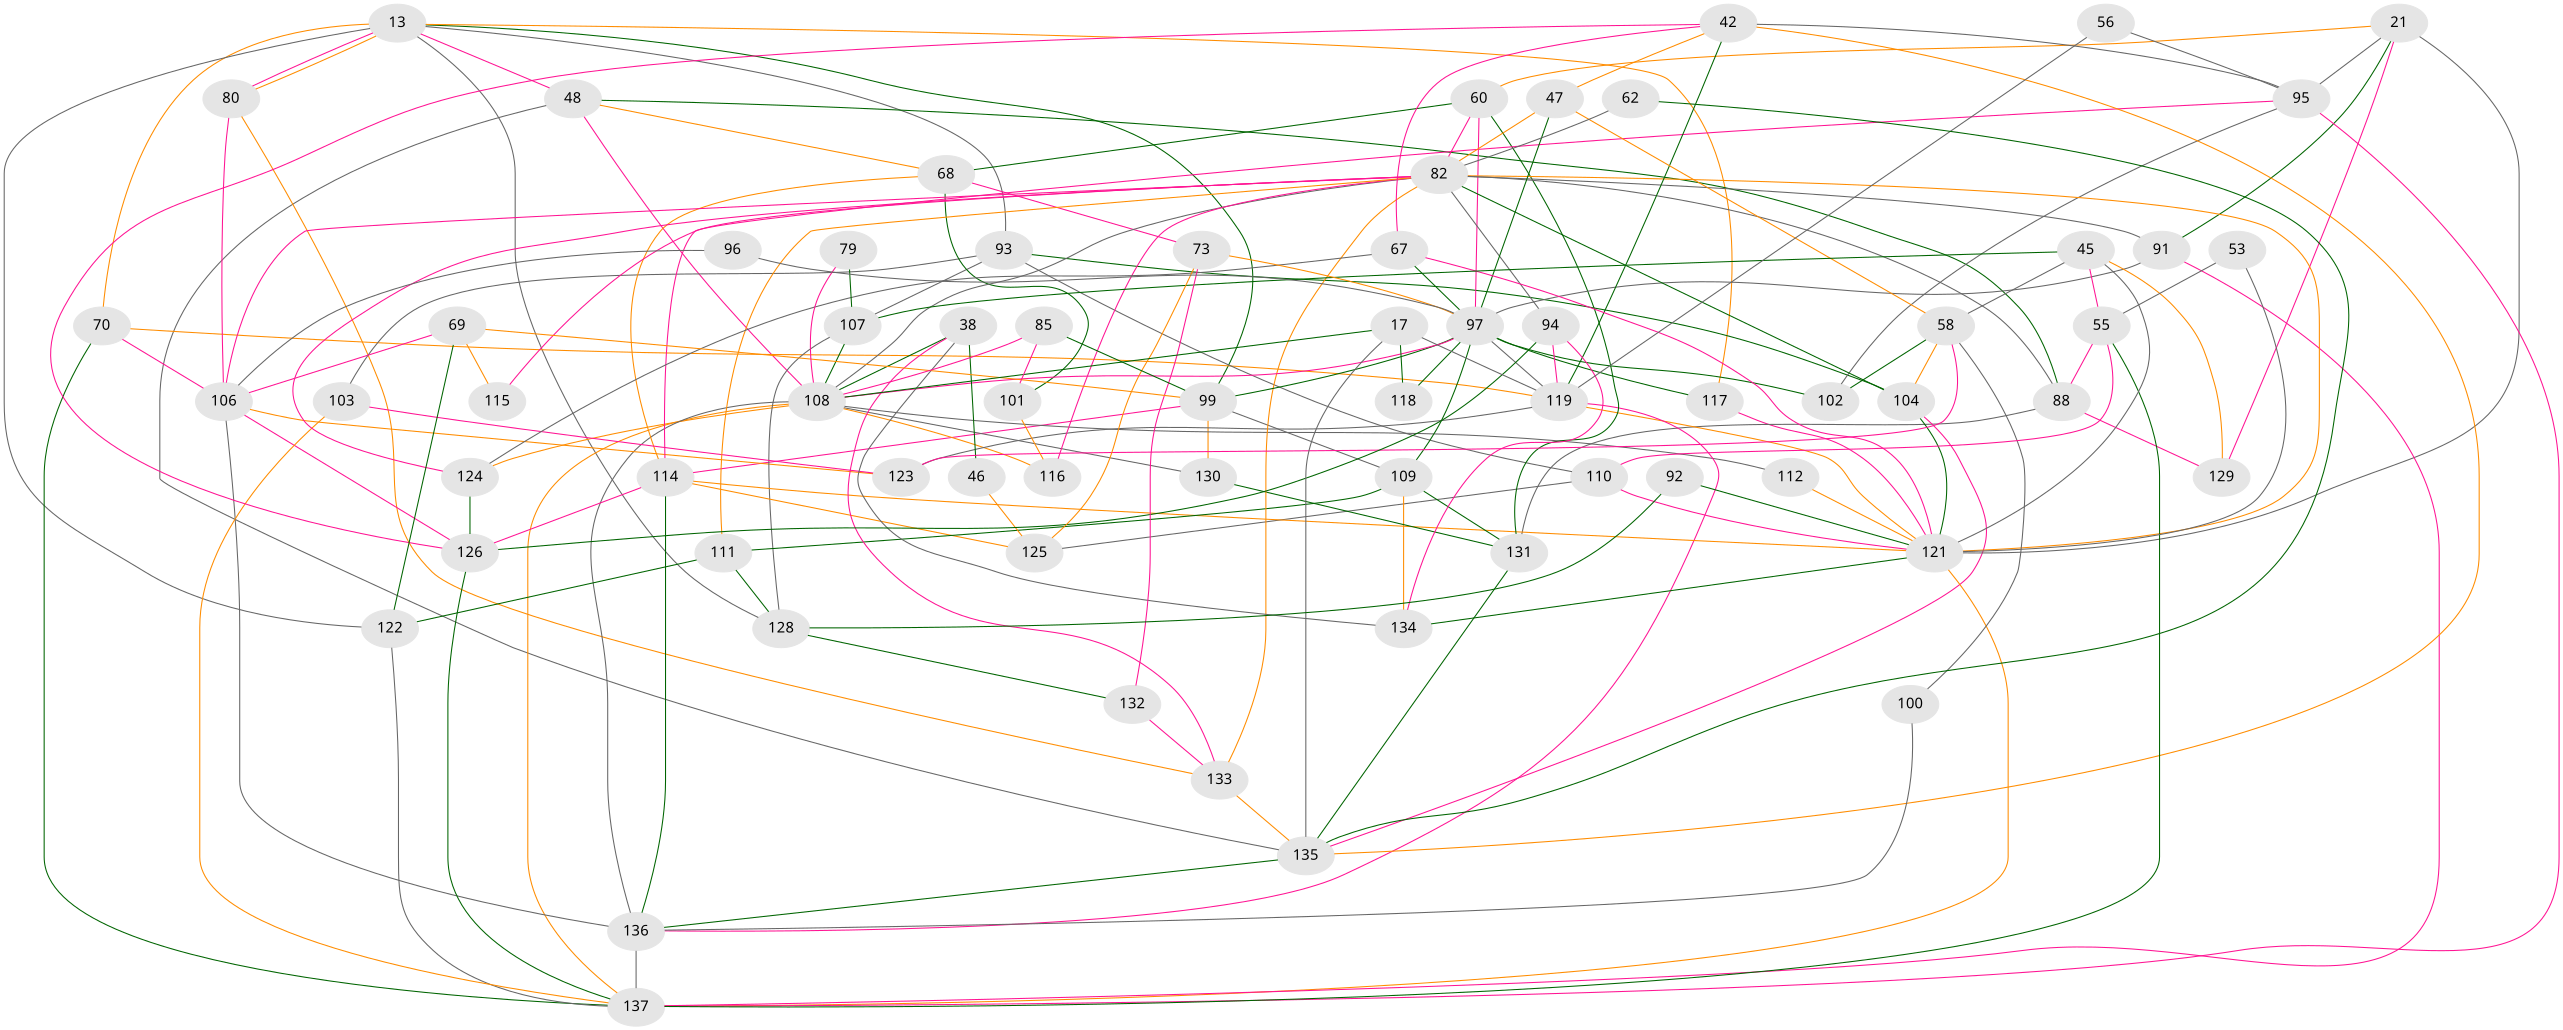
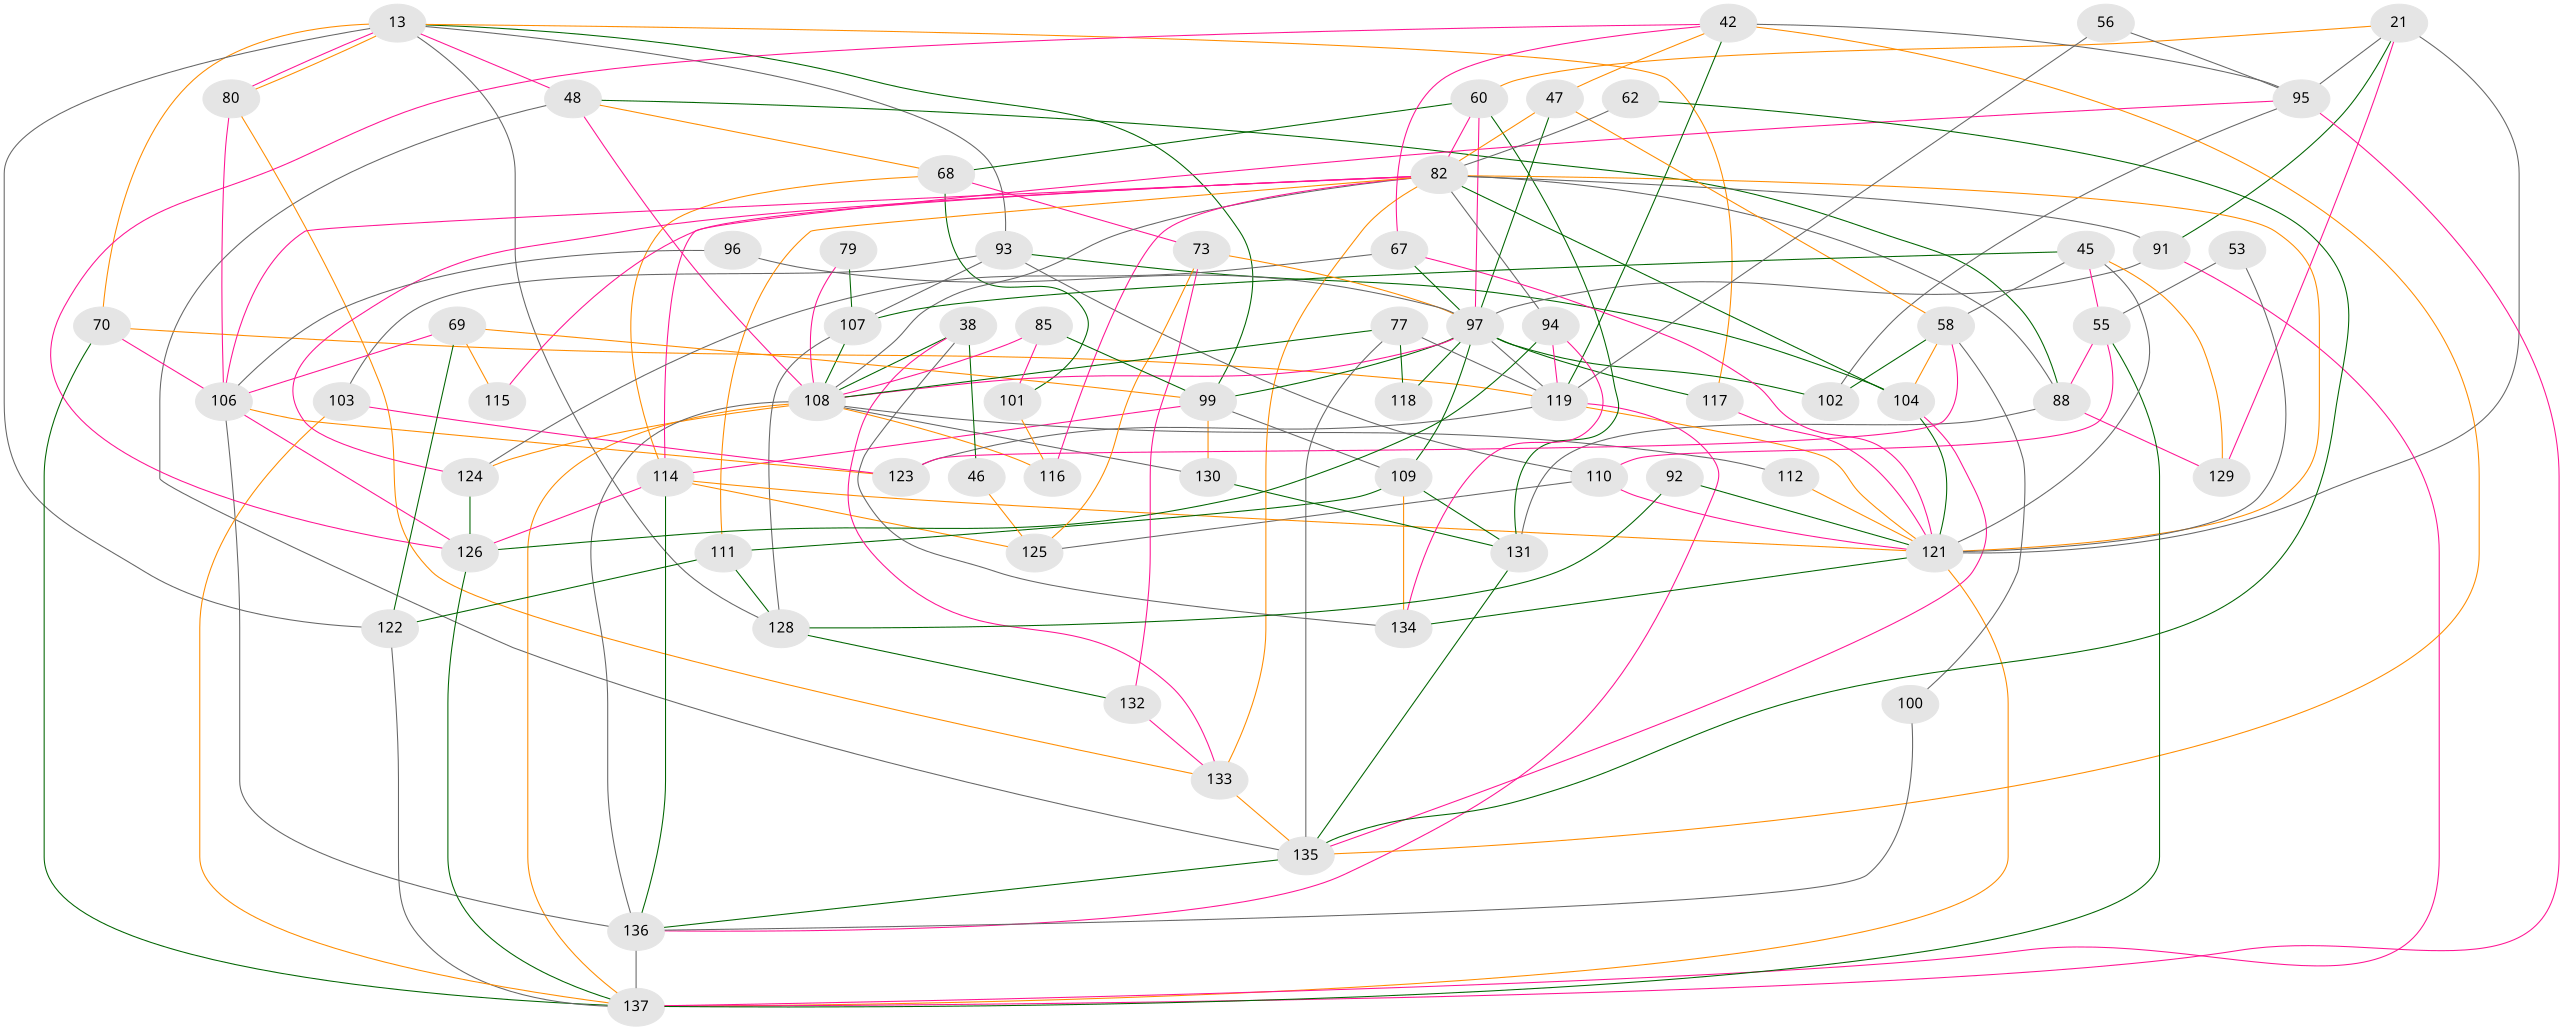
  graph {
    fontname="Noto Sans"
    node [color=gray90 fontname="Noto Sans" style=filled]
    edge [color=darkgreen fontname="Noto Sans"]
    13 [super="+6"]
    48
    70 [super="+25"]
    80
    93 [super="+57"]
    99 [super="+59"]
    117
    122 [super="+74"]
    128
    108 [super="+90+87"]
    135 [super="+3"]
    68
    88 [super="+28+64"]
    119 [super="+17"]
    137 [super="+113+127"]
    106 [super="+10+84"]
    133 [super="+83"]
    107 [super="+18+63"]
    110
    104 [super="+44+32"]
    103
    114 [super="+52+41"]
    109 [super="+86"]
    130
    121 [super="+22+72+98"]
    132 [super="+120"]
    21 [super="+8"]
    60 [super="+24+40"]
    91 [super="+43"]
    95 [super="+35"]
    129
    82 [super="+50+76"]
    97 [super="+11+61+49"]
    131 [super="+66+36"]
    102
    134
    38
    46
    125
    124
    116
    136 [super="+9+54"]
    112
    42 [super="+27"]
    47
    67
    126 [super="+89"]
    58 [super="+37"]
    123
    55 [super="+16"]
    45
    100
    115
    94
    111 [super="+31"]
    118
    73
    101
    53
    56
    62
    69
-   77 [super="+65" label=17]
+   77 [super="+65"]
    79
    85
    92
    96
    13 -- 48 [color=deeppink]
    13 -- 70 [color=darkorange]
    13 -- 80 [color=deeppink weight=2]
    13 -- 80 [color=darkorange]
    13 -- 93 [color=gray40]
    13 -- 99
    13 -- 117 [color=darkorange]
    13 -- 122 [color=gray40]
    13 -- 128 [color=gray40]
    48 -- 108 [color=deeppink]
    48 -- 135 [color=gray40]
    48 -- 68 [color=darkorange]
    48 -- 88
    70 -- 119 [color=darkorange]
    70 -- 137
    70 -- 106 [color=deeppink]
    80 -- 106 [color=deeppink]
    80 -- 133 [color=darkorange]
    93 -- 107 [color=gray40]
    93 -- 110 [color=gray40]
    93 -- 104
    93 -- 103 [color=gray40]
    99 -- 114 [color=deeppink weight=2]
    99 -- 109 [color=gray40]
    99 -- 130 [color=darkorange]
    117 -- 121 [color=deeppink]
    122 -- 137 [color=gray40]
    128 -- 132
    108 -- 137 [color=darkorange]
    108 -- 130 [color=gray40]
    108 -- 124 [color=darkorange]
    108 -- 116 [color=darkorange]
    108 -- 136 [color=gray40]
    108 -- 112 [color=gray40]
    135 -- 136 [weight=2]
    68 -- 114 [color=darkorange]
    68 -- 73 [color=deeppink]
    68 -- 101
    88 -- 129 [color=deeppink]
    88 -- 131 [color=gray40 weight=2]
    119 -- 121 [color=darkorange]
    119 -- 136 [color=deeppink]
    119 -- 123 [color=gray40]
    106 -- 136 [color=gray40 weight=2]
    106 -- 126 [color=deeppink]
    106 -- 123 [color=darkorange]
    133 -- 135 [color=darkorange]
    107 -- 128 [color=gray40]
    107 -- 108
    110 -- 121 [color=deeppink]
    110 -- 125 [color=gray40]
    104 -- 135 [color=deeppink]
    104 -- 121
    103 -- 137 [color=darkorange]
    103 -- 123 [color=deeppink]
    114 -- 121 [color=darkorange weight=3]
    114 -- 125 [color=darkorange]
    114 -- 136
    114 -- 126 [color=deeppink weight=2]
    109 -- 131
    109 -- 134 [color=darkorange weight=2]
    109 -- 111 [weight=2]
    130 -- 131
    121 -- 137 [color=darkorange]
    121 -- 134
    132 -- 133 [color=deeppink weight=2]
    21 -- 121 [color=gray40 weight=3]
    21 -- 60 [color=darkorange]
    21 -- 91
    21 -- 95 [color=gray40 weight=2]
    21 -- 129 [color=deeppink]
    60 -- 68
    60 -- 82 [color=deeppink]
    60 -- 97 [color=deeppink]
    60 -- 131
    91 -- 137 [color=deeppink]
    91 -- 97 [color=gray40]
    95 -- 137 [color=deeppink]
    95 -- 114 [color=deeppink]
    95 -- 102 [color=gray40]
    82 -- 108 [color=gray40]
    82 -- 88 [color=gray40]
    82 -- 106 [color=deeppink weight=2]
    82 -- 133 [color=darkorange weight=3]
    82 -- 104
    82 -- 121 [color=darkorange weight=3]
    82 -- 91 [color=gray40]
    82 -- 124 [color=deeppink]
    82 -- 116 [color=deeppink]
    82 -- 115 [color=deeppink]
    82 -- 94 [color=gray40]
    82 -- 111 [color=darkorange weight=2]
    97 -- 99 [weight=3]
    97 -- 117
    97 -- 108 [color=deeppink weight=2]
    97 -- 119 [color=gray40]
    97 -- 109
    97 -- 102
    97 -- 118
    131 -- 135
    38 -- 108
    38 -- 133 [color=deeppink]
    38 -- 134 [color=gray40]
    38 -- 46
    46 -- 125 [color=darkorange]
    124 -- 126
    136 -- 137 [color=gray40 weight=3]
    112 -- 121 [color=darkorange]
    42 -- 135 [color=darkorange]
    42 -- 119 [weight=2]
    42 -- 95 [color=gray40 weight=2]
    42 -- 47 [color=darkorange]
    42 -- 67 [color=deeppink]
    42 -- 126 [color=deeppink]
    47 -- 82 [color=darkorange]
    47 -- 97
    47 -- 58 [color=darkorange weight=2]
    67 -- 121 [color=deeppink]
    67 -- 97
    67 -- 124 [color=gray40]
    126 -- 137 [weight=2]
    58 -- 104 [color=darkorange]
    58 -- 102
    58 -- 123 [color=deeppink]
    58 -- 100 [color=gray40]
    55 -- 88 [color=deeppink weight=2]
    55 -- 137
    55 -- 110 [color=deeppink]
    45 -- 107 [weight=2]
    45 -- 121 [color=gray40]
    45 -- 129 [color=darkorange]
    45 -- 58 [color=gray40]
    45 -- 55 [color=deeppink]
    100 -- 136 [color=gray40]
    94 -- 119 [color=deeppink]
    94 -- 134 [color=deeppink]
    94 -- 126
    111 -- 122 [weight=2]
    111 -- 128
    73 -- 132 [color=deeppink]
    73 -- 97 [color=darkorange]
    73 -- 125 [color=darkorange]
    101 -- 116 [color=darkorange]
    53 -- 121 [color=gray40]
    53 -- 55 [color=gray40]
    56 -- 119 [color=gray40]
    56 -- 95 [color=gray40]
    62 -- 135
    62 -- 82 [color=gray40]
    69 -- 99 [color=darkorange]
    69 -- 122
    69 -- 106 [color=deeppink weight=2]
    69 -- 115 [color=darkorange]
    77 -- 108
    77 -- 135 [color=gray40]
    77 -- 119 [color=gray40]
    77 -- 118
    79 -- 108 [color=deeppink weight=3]
    79 -- 107
    85 -- 99
    85 -- 108 [color=deeppink weight=2]
    85 -- 101 [color=deeppink]
    92 -- 128
    92 -- 121
    96 -- 106 [color=gray40]
    96 -- 97 [color=gray40]
  }
